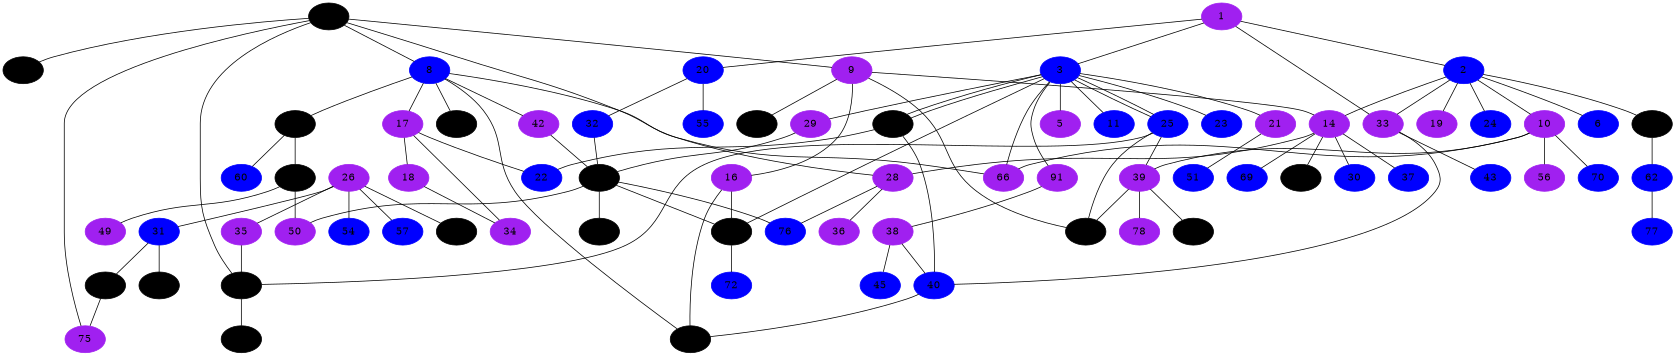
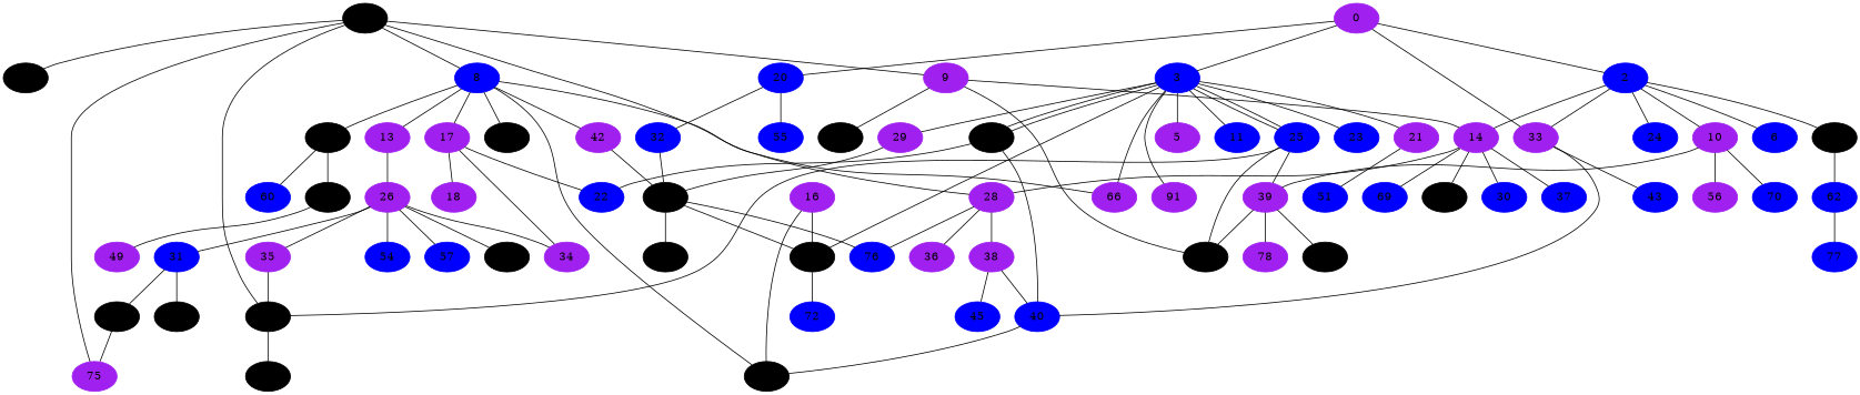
  graph {
    node [color=blue style=filled]
    2
-   1 [color=purple]
+   1 [color=purple label=0]
    3
    20
    33 [color=purple]
    6
    10 [color=purple]
    14 [color=purple]
-   19 [color=purple]
    24
    27 [color=black]
    5 [color=purple]
    11
    15 [color=black]
    21 [color=purple]
    23
    25
    29 [color=purple]
    53 [color=black]
    n20 [color=purple label=91]
    66 [color=purple]
    32
    55
    40
    43
    39 [color=purple]
    56 [color=purple]
    70
    28 [color=purple]
    30
    37
    69
    73 [color=black]
    62
    22
    51
    59 [color=black]
    46 [color=black]
    47 [color=black]
    72
    7 [color=black]
    8
    9 [color=purple]
    71 [color=black]
    75 [color=purple]
    12 [color=black]
+   13 [color=purple]
    17 [color=purple]
    42 [color=purple]
    64 [color=black]
    65 [color=black]
    16 [color=purple]
    52 [color=black]
    36 [color=purple]
    38 [color=purple]
    76
    74 [color=black]
    41 [color=black]
    60
    26 [color=purple]
    18 [color=purple]
    34 [color=purple]
    44 [color=black]
    n64 [color=purple label=78]
    49 [color=purple]
-   50 [color=purple]
    31
    35 [color=purple]
    54
    57
    67 [color=black]
    48 [color=black]
    63 [color=black]
    77
    45
    68 [color=black]
    2 -- 33
    2 -- 6
    2 -- 10
    2 -- 14
-   2 -- 19
    2 -- 24
    2 -- 27
    1 -- 2
    1 -- 3
    1 -- 20
    1 -- 33
    3 -- 5
    3 -- 11
    3 -- 15
    3 -- 15
    3 -- 21
    3 -- 23
    3 -- 25
    3 -- 25
    3 -- 29
    3 -- 53
    3 -- n20
    3 -- 66
    20 -- 32
    20 -- 55
    33 -- 40
    33 -- 43
-   10 -- 66
    10 -- 39
    10 -- 56
    10 -- 70
    14 -- 28
    14 -- 30
    14 -- 37
    14 -- 69
    14 -- 73
    27 -- 62
    15 -- 40
    15 -- 22
    21 -- 51
    25 -- 39
    25 -- 59
    25 -- 46
    29 -- 47
    53 -- 72
    32 -- 47
    40 -- 64
    39 -- 46
    39 -- 44
    39 -- n64
    28 -- 36
-   n20 -- 38
+   28 -- 38
    28 -- 76
    62 -- 77
    59 -- 74
    47 -- 53
    47 -- 76
-   47 -- 50
    47 -- 68
    7 -- 28
    7 -- 59
    7 -- 8
    7 -- 9
    7 -- 71
    7 -- 75
    8 -- 66
    8 -- 12
+   8 -- 13
    8 -- 17
    8 -- 42
    8 -- 64
    8 -- 65
    9 -- 14
    9 -- 46
-   9 -- 16
    9 -- 52
    12 -- 41
    12 -- 60
+   13 -- 26
    17 -- 22
    17 -- 18
    17 -- 34
    42 -- 47
    16 -- 53
    16 -- 64
    38 -- 40
    38 -- 45
    41 -- 49
-   41 -- 50
-   18 -- 34
+   26 -- 34
    26 -- 31
    26 -- 35
    26 -- 54
    26 -- 57
    26 -- 67
    31 -- 48
    31 -- 63
    35 -- 59
    63 -- 75
  }
